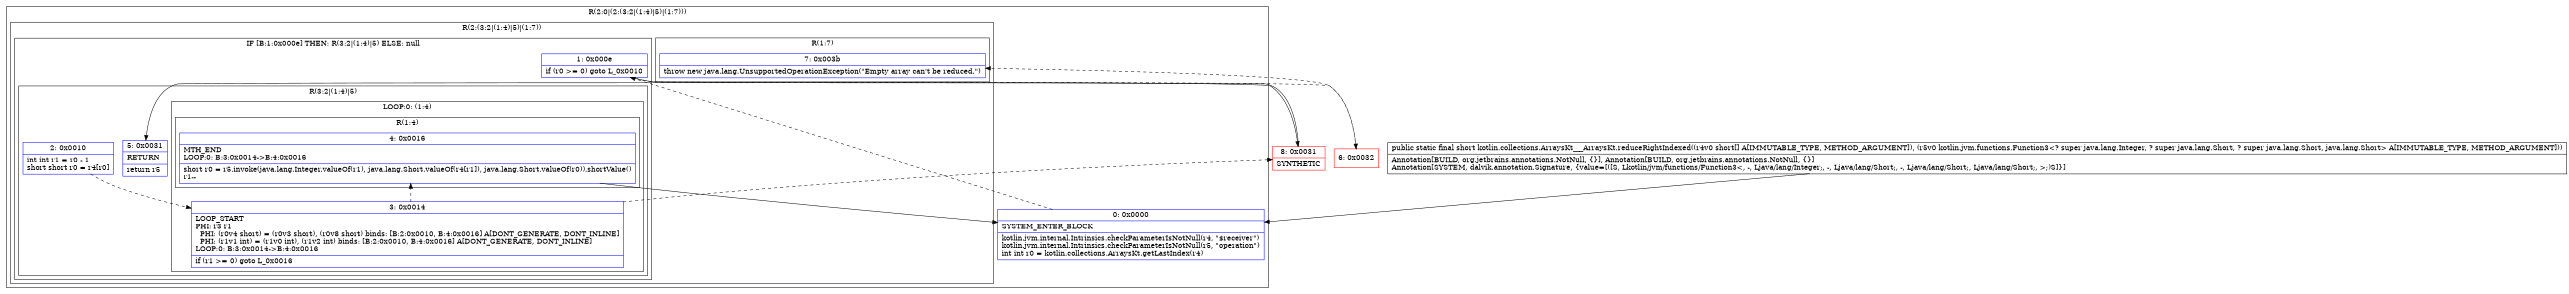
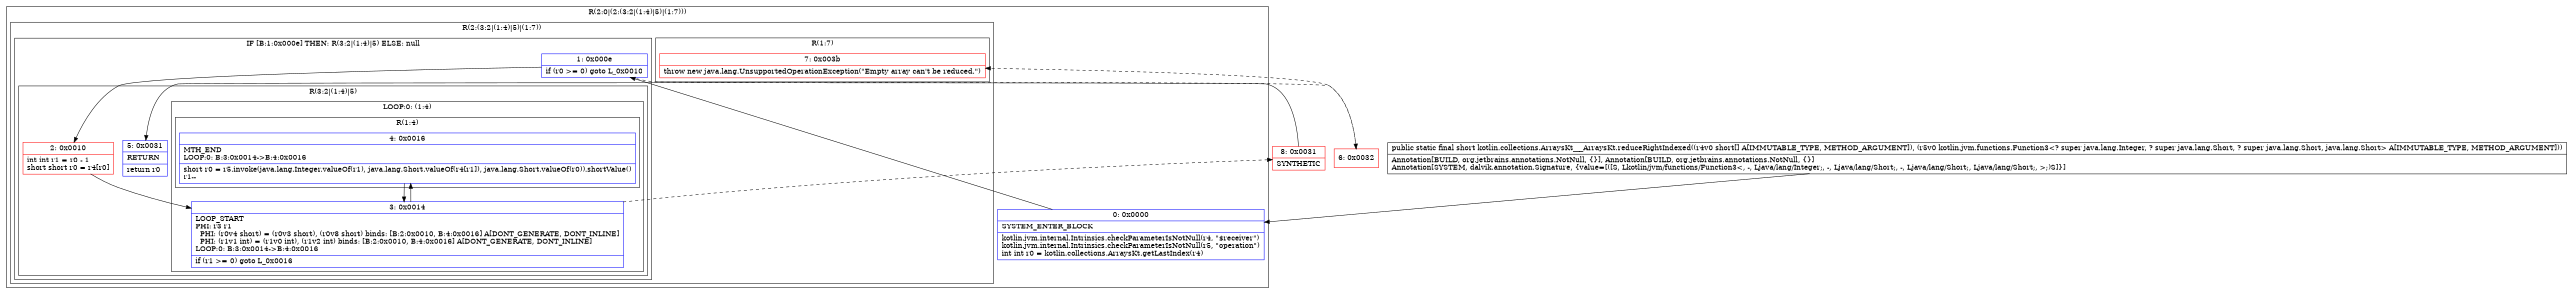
  digraph {
    node [color=blue shape=record]
    n1 [label="{4\:\ 0x0016|MTH_END\lLOOP:0: B:3:0x0014\-\>B:4:0x0016\l|short r0 = r5.invoke(java.lang.Integer.valueOf(r1), java.lang.Short.valueOf(r4[r1]), java.lang.Short.valueOf(r0)).shortValue()\lr1\-\-\l}"]
    n2 [label="{3\:\ 0x0014|LOOP_START\lPHI: r3 r1 \l  PHI: (r0v4 short) = (r0v3 short), (r0v8 short) binds: [B:2:0x0010, B:4:0x0016] A[DONT_GENERATE, DONT_INLINE]\l  PHI: (r1v1 int) = (r1v0 int), (r1v2 int) binds: [B:2:0x0010, B:4:0x0016] A[DONT_GENERATE, DONT_INLINE]\lLOOP:0: B:3:0x0014\-\>B:4:0x0016\l|if (r1 \>= 0) goto L_0x0016\l}"]
-   n3 [label="{2\:\ 0x0010|int int r1 = r0 \- 1\lshort short r0 = r4[r0]\l}"]
-   n4 [label="{5\:\ 0x0031|RETURN\l|return r5\l}"]
+   n3 [color=red label="{2\:\ 0x0010|int int r1 = r0 \- 1\lshort short r0 = r4[r0]\l}"]
+   n4 [label="{5\:\ 0x0031|RETURN\l|return r0\l}"]
    n5 [label="{1\:\ 0x000e|if (r0 \>= 0) goto L_0x0010\l}"]
-   n6 [label="{7\:\ 0x003b|throw new java.lang.UnsupportedOperationException(\"Empty array can't be reduced.\")\l}"]
+   n6 [color=red label="{7\:\ 0x003b|throw new java.lang.UnsupportedOperationException(\"Empty array can't be reduced.\")\l}"]
    n7 [label="{0\:\ 0x0000|SYSTEM_ENTER_BLOCK\l|kotlin.jvm.internal.Intrinsics.checkParameterIsNotNull(r4, \"$receiver\")\lkotlin.jvm.internal.Intrinsics.checkParameterIsNotNull(r5, \"operation\")\lint int r0 = kotlin.collections.ArraysKt.getLastIndex(r4)\l}"]
    n8 [color=red label="{8\:\ 0x0031|SYNTHETIC\l}"]
    n9 [color=red label="{6\:\ 0x0032}"]
    n10 [label="{public static final short kotlin.collections.ArraysKt___ArraysKt.reduceRightIndexed((r4v0 short[] A[IMMUTABLE_TYPE, METHOD_ARGUMENT]), (r5v0 kotlin.jvm.functions.Function3\<? super java.lang.Integer, ? super java.lang.Short, ? super java.lang.Short, java.lang.Short\> A[IMMUTABLE_TYPE, METHOD_ARGUMENT]))  | Annotation[BUILD, org.jetbrains.annotations.NotNull, \{\}], Annotation[BUILD, org.jetbrains.annotations.NotNull, \{\}]\lAnnotation[SYSTEM, dalvik.annotation.Signature, \{value=[([S, Lkotlin\/jvm\/functions\/Function3\<, \-, Ljava\/lang\/Integer;, \-, Ljava\/lang\/Short;, \-, Ljava\/lang\/Short;, Ljava\/lang\/Short;, \>;)S]\}]\l}" color=""]
    subgraph cluster_1 {
      label="R(2:0|(2:(3:2|(1:4)|5)|(1:7)))"
      n7
      subgraph cluster_2 {
        label="R(2:(3:2|(1:4)|5)|(1:7))"
        subgraph cluster_3 {
          label="IF [B:1:0x000e] THEN: R(3:2|(1:4)|5) ELSE: null"
          n5
          subgraph cluster_4 {
            label="R(3:2|(1:4)|5)"
            n3
            n4
            subgraph cluster_5 {
              label="LOOP:0: (1:4)"
              n2
              subgraph cluster_6 {
                label="R(1:4)"
                n1
              }
            }
          }
        }
        subgraph cluster_7 {
          label="R(1:7)"
          n6
        }
      }
    }
-   n1 -> n7
-   n2 -> n1 [style=dashed]
+   n1 -> n2
+   n2 -> n1
    n2 -> n8 [style=dashed]
-   n3 -> n2 [style=dashed]
-   n5 -> n8
+   n3 -> n2
+   n5 -> n3
    n5 -> n9 [style=dashed]
-   n7 -> n5 [style=dashed]
+   n7 -> n5
    n8 -> n4
    n9 -> n6 [style=dashed]
    n10 -> n7
  }
